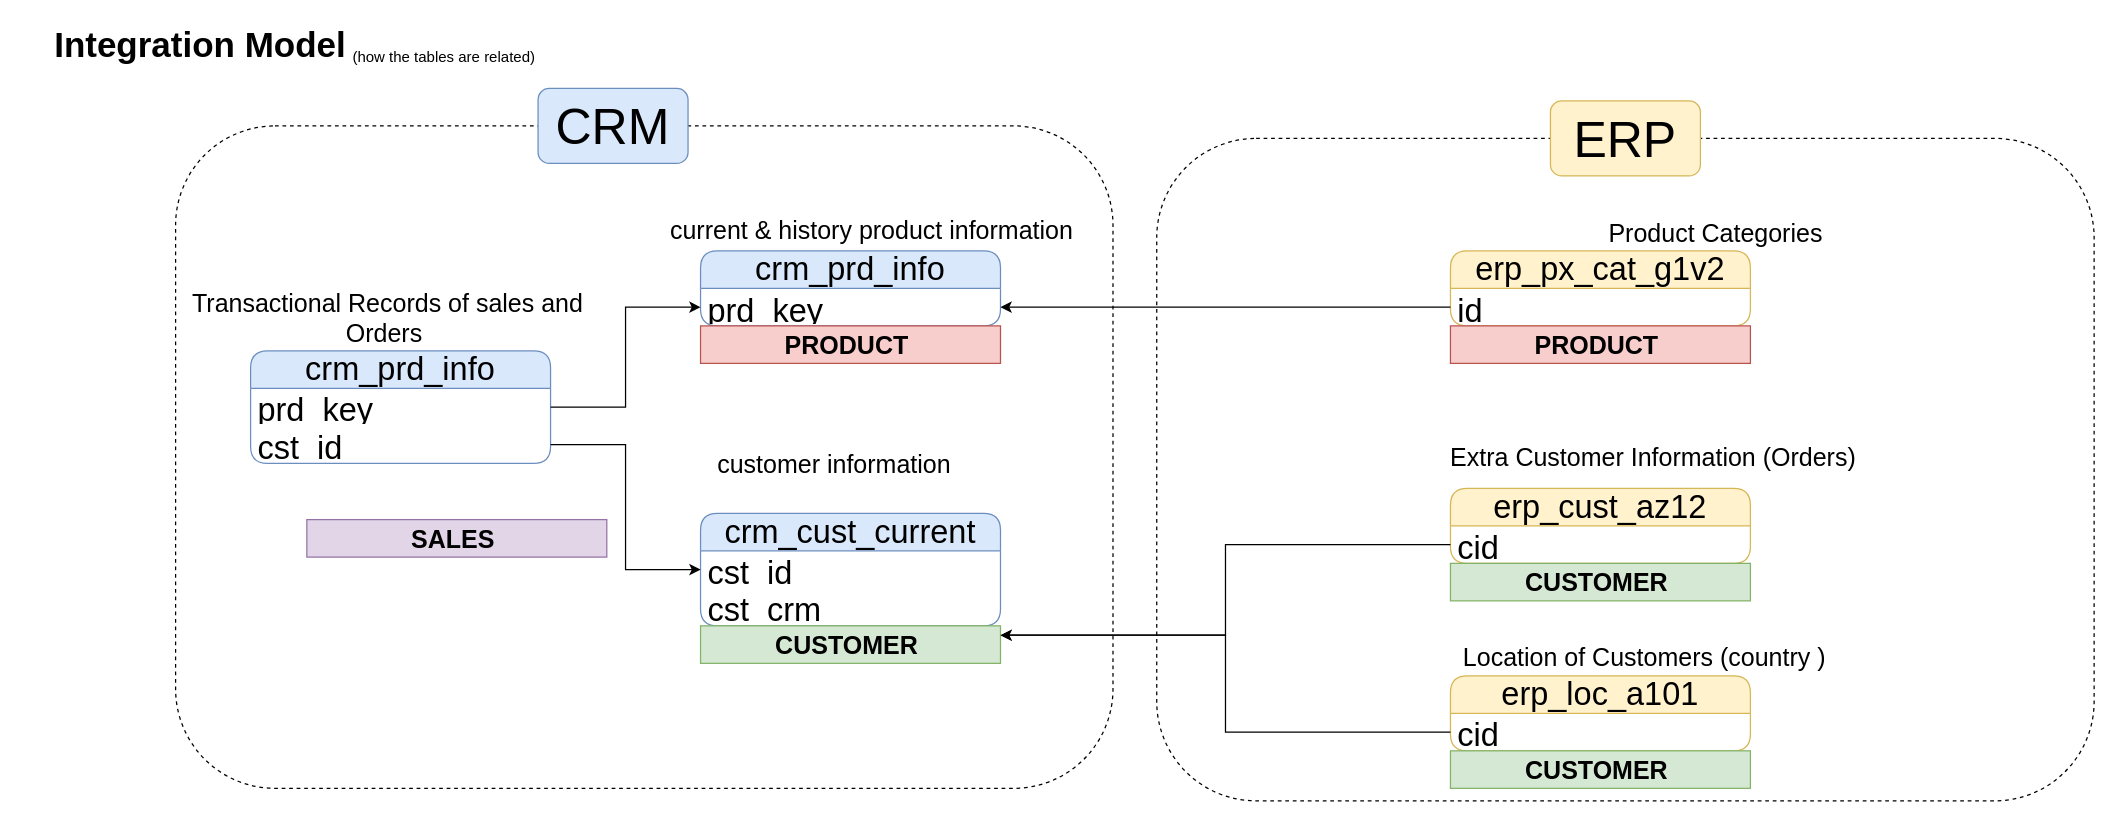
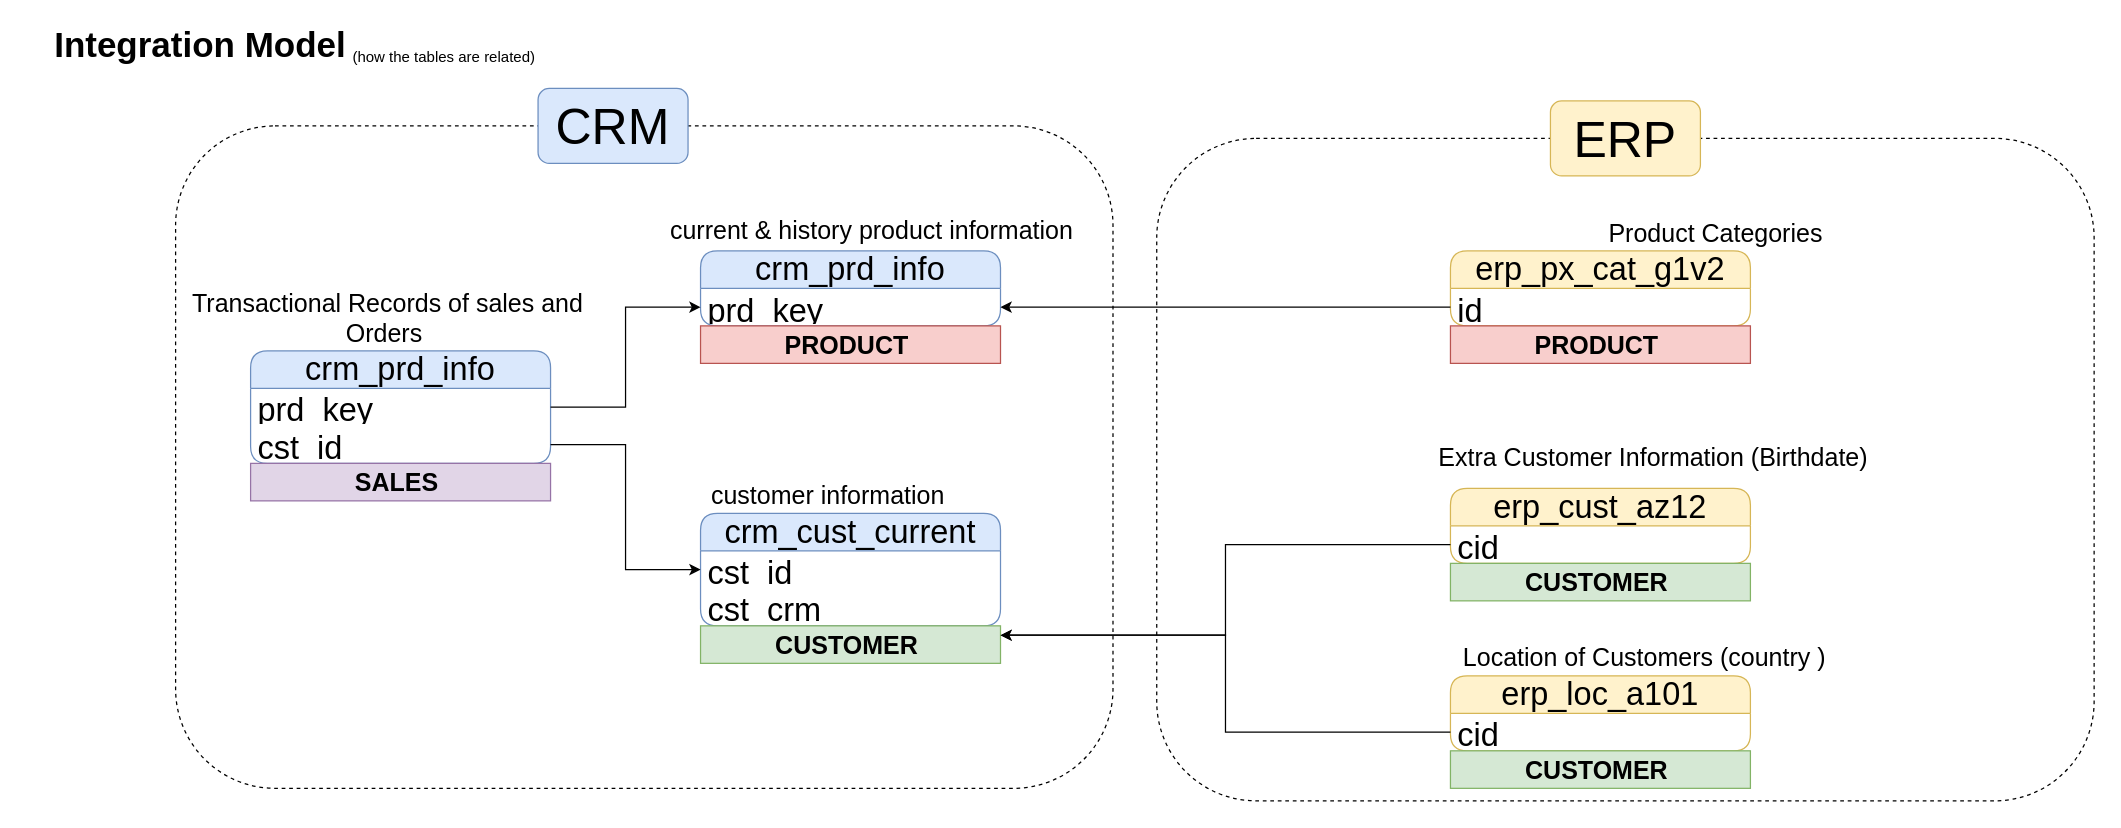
  <mxCell id="0" />
  <mxCell id="1" parent="0" />
  <mxCell id="2" value="Integration Model" style="text;html=1;align=center;verticalAlign=middle;whiteSpace=wrap;rounded=0;fontSize=28;fontStyle=1" vertex="1" parent="1"><mxGeometry x="20" y="20" width="280" height="30" as="geometry" /></mxCell>
  <mxCell id="3" value="(how the tables are related)" style="text;html=1;align=center;verticalAlign=middle;whiteSpace=wrap;rounded=0;" vertex="1" parent="1"><mxGeometry x="260" y="30" width="190" height="30" as="geometry" /></mxCell>
  <mxCell id="4" value="crm_cust_current" style="swimlane;fontStyle=0;childLayout=stackLayout;horizontal=1;startSize=30;horizontalStack=0;resizeParent=1;resizeParentMax=0;resizeLast=0;collapsible=1;marginBottom=0;whiteSpace=wrap;html=1;rounded=1;fillColor=#dae8fc;strokeColor=#6c8ebf;fontSize=26;" vertex="1" parent="1"><mxGeometry x="560" y="410" width="240" height="90" as="geometry" /></mxCell>
  <mxCell id="5" value="cst_id&amp;nbsp;" style="text;strokeColor=none;fillColor=none;align=left;verticalAlign=middle;spacingLeft=4;spacingRight=4;overflow=hidden;points=[[0,0.5],[1,0.5]];portConstraint=eastwest;rotatable=0;whiteSpace=wrap;html=1;fontSize=26;" vertex="1" parent="4"><mxGeometry y="30" width="240" height="30" as="geometry" /></mxCell>
  <mxCell id="6" value="cst_crm" style="text;strokeColor=none;fillColor=none;align=left;verticalAlign=middle;spacingLeft=4;spacingRight=4;overflow=hidden;points=[[0,0.5],[1,0.5]];portConstraint=eastwest;rotatable=0;whiteSpace=wrap;html=1;fontSize=26;" vertex="1" parent="4"><mxGeometry y="60" width="240" height="30" as="geometry" /></mxCell>
- <mxCell id="7" value="&lt;font style=&quot;font-size: 20px;&quot;&gt;customer information&amp;nbsp;&lt;/font&gt;" style="text;html=1;align=center;verticalAlign=middle;whiteSpace=wrap;rounded=0;" vertex="1" parent="1"><mxGeometry x="545" y="355" width="250" height="30" as="geometry" /></mxCell>
+ <mxCell id="7" value="&lt;font style=&quot;font-size: 20px;&quot;&gt;customer information&amp;nbsp;&lt;/font&gt;" style="text;html=1;align=center;verticalAlign=middle;whiteSpace=wrap;rounded=0;" vertex="1" parent="1"><mxGeometry x="540" y="380" width="250" height="30" as="geometry" /></mxCell>
  <mxCell id="8" value="crm_prd_info" style="swimlane;fontStyle=0;childLayout=stackLayout;horizontal=1;startSize=30;horizontalStack=0;resizeParent=1;resizeParentMax=0;resizeLast=0;collapsible=1;marginBottom=0;whiteSpace=wrap;html=1;rounded=1;fillColor=#dae8fc;strokeColor=#6c8ebf;fontSize=26;" vertex="1" parent="1"><mxGeometry x="560" y="200" width="240" height="60" as="geometry" /></mxCell>
  <mxCell id="9" value="prd_key" style="text;strokeColor=none;fillColor=none;align=left;verticalAlign=middle;spacingLeft=4;spacingRight=4;overflow=hidden;points=[[0,0.5],[1,0.5]];portConstraint=eastwest;rotatable=0;whiteSpace=wrap;html=1;fontSize=26;" vertex="1" parent="8"><mxGeometry y="30" width="240" height="30" as="geometry" /></mxCell>
  <mxCell id="10" value="&lt;span style=&quot;font-size: 20px;&quot;&gt;Transactional Records of sales and Orders&amp;nbsp;&lt;/span&gt;&lt;div&gt;&lt;span style=&quot;font-size: 20px;&quot;&gt;&lt;br&gt;&lt;/span&gt;&lt;/div&gt;" style="text;html=1;align=center;verticalAlign=middle;whiteSpace=wrap;rounded=0;" vertex="1" parent="1"><mxGeometry x="140" y="250" width="340" height="30" as="geometry" /></mxCell>
  <mxCell id="11" value="crm_prd_info" style="swimlane;fontStyle=0;childLayout=stackLayout;horizontal=1;startSize=30;horizontalStack=0;resizeParent=1;resizeParentMax=0;resizeLast=0;collapsible=1;marginBottom=0;whiteSpace=wrap;html=1;rounded=1;fillColor=#dae8fc;strokeColor=#6c8ebf;fontSize=26;" vertex="1" parent="1"><mxGeometry x="200" y="280" width="240" height="90" as="geometry" /></mxCell>
  <mxCell id="12" value="prd_key" style="text;strokeColor=none;fillColor=none;align=left;verticalAlign=middle;spacingLeft=4;spacingRight=4;overflow=hidden;points=[[0,0.5],[1,0.5]];portConstraint=eastwest;rotatable=0;whiteSpace=wrap;html=1;fontSize=26;" vertex="1" parent="11"><mxGeometry y="30" width="240" height="30" as="geometry" /></mxCell>
  <mxCell id="13" value="cst_id" style="text;strokeColor=none;fillColor=none;align=left;verticalAlign=middle;spacingLeft=4;spacingRight=4;overflow=hidden;points=[[0,0.5],[1,0.5]];portConstraint=eastwest;rotatable=0;whiteSpace=wrap;html=1;fontSize=26;" vertex="1" parent="11"><mxGeometry y="60" width="240" height="30" as="geometry" /></mxCell>
  <mxCell id="14" value="&lt;font style=&quot;font-size: 20px;&quot;&gt;current &amp;amp; history product information&amp;nbsp;&lt;/font&gt;&lt;div&gt;&lt;font style=&quot;font-size: 20px;&quot;&gt;&amp;nbsp;&lt;/font&gt;&lt;/div&gt;" style="text;html=1;align=center;verticalAlign=middle;whiteSpace=wrap;rounded=0;" vertex="1" parent="1"><mxGeometry x="530" y="180" width="340" height="30" as="geometry" /></mxCell>
  <mxCell id="15" style="edgeStyle=orthogonalEdgeStyle;rounded=0;orthogonalLoop=1;jettySize=auto;html=1;exitX=1;exitY=0.5;exitDx=0;exitDy=0;entryX=0;entryY=0.5;entryDx=0;entryDy=0;" edge="1" parent="1" source="13" target="5"><mxGeometry relative="1" as="geometry" /></mxCell>
  <mxCell id="16" style="edgeStyle=orthogonalEdgeStyle;rounded=0;orthogonalLoop=1;jettySize=auto;html=1;entryX=0;entryY=0.5;entryDx=0;entryDy=0;" edge="1" parent="1" source="12" target="9"><mxGeometry relative="1" as="geometry" /></mxCell>
  <mxCell id="17" value="erp_cust_az12" style="swimlane;fontStyle=0;childLayout=stackLayout;horizontal=1;startSize=30;horizontalStack=0;resizeParent=1;resizeParentMax=0;resizeLast=0;collapsible=1;marginBottom=0;whiteSpace=wrap;html=1;rounded=1;fillColor=#fff2cc;strokeColor=#d6b656;fontSize=26;" vertex="1" parent="1"><mxGeometry x="1160" y="390" width="240" height="60" as="geometry" /></mxCell>
  <mxCell id="18" value="cid" style="text;strokeColor=none;fillColor=none;align=left;verticalAlign=middle;spacingLeft=4;spacingRight=4;overflow=hidden;points=[[0,0.5],[1,0.5]];portConstraint=eastwest;rotatable=0;whiteSpace=wrap;html=1;fontSize=26;" vertex="1" parent="17"><mxGeometry y="30" width="240" height="30" as="geometry" /></mxCell>
  <mxCell id="19" value="&lt;span style=&quot;font-size: 20px;&quot;&gt;Location of Customers (country )&lt;/span&gt;" style="text;html=1;align=center;verticalAlign=middle;whiteSpace=wrap;rounded=0;" vertex="1" parent="1"><mxGeometry x="1123" y="510" width="385" height="30" as="geometry" /></mxCell>
  <mxCell id="20" value="erp_loc_a101" style="swimlane;fontStyle=0;childLayout=stackLayout;horizontal=1;startSize=30;horizontalStack=0;resizeParent=1;resizeParentMax=0;resizeLast=0;collapsible=1;marginBottom=0;whiteSpace=wrap;html=1;rounded=1;fillColor=#fff2cc;strokeColor=#d6b656;fontSize=26;" vertex="1" parent="1"><mxGeometry x="1160" y="540" width="240" height="60" as="geometry" /></mxCell>
  <mxCell id="21" value="cid" style="text;strokeColor=none;fillColor=none;align=left;verticalAlign=middle;spacingLeft=4;spacingRight=4;overflow=hidden;points=[[0,0.5],[1,0.5]];portConstraint=eastwest;rotatable=0;whiteSpace=wrap;html=1;fontSize=26;" vertex="1" parent="20"><mxGeometry y="30" width="240" height="30" as="geometry" /></mxCell>
  <mxCell id="22" value="erp_px_cat_g1v2" style="swimlane;fontStyle=0;childLayout=stackLayout;horizontal=1;startSize=30;horizontalStack=0;resizeParent=1;resizeParentMax=0;resizeLast=0;collapsible=1;marginBottom=0;whiteSpace=wrap;html=1;rounded=1;fillColor=#fff2cc;strokeColor=#d6b656;fontSize=26;" vertex="1" parent="1"><mxGeometry x="1160" y="200" width="240" height="60" as="geometry" /></mxCell>
  <mxCell id="23" value="id" style="text;strokeColor=none;fillColor=none;align=left;verticalAlign=middle;spacingLeft=4;spacingRight=4;overflow=hidden;points=[[0,0.5],[1,0.5]];portConstraint=eastwest;rotatable=0;whiteSpace=wrap;html=1;fontSize=26;" vertex="1" parent="22"><mxGeometry y="30" width="240" height="30" as="geometry" /></mxCell>
  <mxCell id="24" style="edgeStyle=orthogonalEdgeStyle;rounded=0;orthogonalLoop=1;jettySize=auto;html=1;entryX=1;entryY=0.5;entryDx=0;entryDy=0;" edge="1" parent="1" source="23" target="9"><mxGeometry relative="1" as="geometry" /></mxCell>
- <mxCell id="25" value="&lt;span style=&quot;font-size: 20px;&quot;&gt;Extra Customer Information (Orders)&lt;/span&gt;" style="text;html=1;align=center;verticalAlign=middle;whiteSpace=wrap;rounded=0;" vertex="1" parent="1"><mxGeometry x="1130" y="350" width="385" height="30" as="geometry" /></mxCell>
+ <mxCell id="25" value="&lt;span style=&quot;font-size: 20px;&quot;&gt;Extra Customer Information (Birthdate)&lt;/span&gt;" style="text;html=1;align=center;verticalAlign=middle;whiteSpace=wrap;rounded=0;" vertex="1" parent="1"><mxGeometry x="1130" y="350" width="385" height="30" as="geometry" /></mxCell>
  <mxCell id="26" value="&lt;span style=&quot;font-size: 20px;&quot;&gt;Product Categories&lt;/span&gt;" style="text;html=1;align=center;verticalAlign=middle;whiteSpace=wrap;rounded=0;" vertex="1" parent="1"><mxGeometry x="1180" y="170" width="385" height="30" as="geometry" /></mxCell>
  <mxCell id="27" value="" style="rounded=1;whiteSpace=wrap;html=1;fillColor=none;dashed=1;" vertex="1" parent="1"><mxGeometry x="140" y="100" width="750" height="530" as="geometry" /></mxCell>
  <mxCell id="28" value="&lt;font style=&quot;font-size: 40px;&quot;&gt;CRM&lt;/font&gt;" style="rounded=1;whiteSpace=wrap;html=1;fillColor=#dae8fc;strokeColor=#6c8ebf;" vertex="1" parent="1"><mxGeometry x="430" y="70" width="120" height="60" as="geometry" /></mxCell>
  <mxCell id="29" value="" style="rounded=1;whiteSpace=wrap;html=1;fillColor=none;dashed=1;" vertex="1" parent="1"><mxGeometry x="925" y="110" width="750" height="530" as="geometry" /></mxCell>
  <mxCell id="30" style="edgeStyle=orthogonalEdgeStyle;rounded=0;orthogonalLoop=1;jettySize=auto;html=1;exitX=0.5;exitY=1;exitDx=0;exitDy=0;" edge="1" parent="1" source="28" target="28"><mxGeometry relative="1" as="geometry" /></mxCell>
  <mxCell id="31" value="&lt;font style=&quot;font-size: 40px;&quot;&gt;ERP&lt;/font&gt;" style="rounded=1;whiteSpace=wrap;html=1;fillColor=#fff2cc;strokeColor=#d6b656;" vertex="1" parent="1"><mxGeometry x="1240" y="80" width="120" height="60" as="geometry" /></mxCell>
  <mxCell id="32" value="&lt;span style=&quot;font-size: 20px;&quot;&gt;&lt;b&gt;PRODUCT&amp;nbsp;&lt;/b&gt;&lt;/span&gt;" style="text;html=1;strokeColor=#b85450;fillColor=#f8cecc;align=center;verticalAlign=middle;whiteSpace=wrap;overflow=hidden;" vertex="1" parent="1"><mxGeometry x="560" y="260" width="240" height="30" as="geometry" /></mxCell>
  <mxCell id="33" value="&lt;span style=&quot;font-size: 20px;&quot;&gt;&lt;b&gt;PRODUCT&amp;nbsp;&lt;/b&gt;&lt;/span&gt;" style="text;html=1;strokeColor=#b85450;fillColor=#f8cecc;align=center;verticalAlign=middle;whiteSpace=wrap;overflow=hidden;" vertex="1" parent="1"><mxGeometry x="1160" y="260" width="240" height="30" as="geometry" /></mxCell>
  <mxCell id="34" value="&lt;span style=&quot;font-size: 20px;&quot;&gt;&lt;b&gt;CUSTOMER&amp;nbsp;&lt;/b&gt;&lt;/span&gt;" style="text;html=1;strokeColor=#82b366;fillColor=#d5e8d4;align=center;verticalAlign=middle;whiteSpace=wrap;overflow=hidden;" vertex="1" parent="1"><mxGeometry x="560" y="500" width="240" height="30" as="geometry" /></mxCell>
  <mxCell id="35" value="&lt;span style=&quot;font-size: 20px;&quot;&gt;&lt;b&gt;CUSTOMER&amp;nbsp;&lt;/b&gt;&lt;/span&gt;" style="text;html=1;strokeColor=#82b366;fillColor=#d5e8d4;align=center;verticalAlign=middle;whiteSpace=wrap;overflow=hidden;" vertex="1" parent="1"><mxGeometry x="1160" y="450" width="240" height="30" as="geometry" /></mxCell>
  <mxCell id="36" value="&lt;span style=&quot;font-size: 20px;&quot;&gt;&lt;b&gt;CUSTOMER&amp;nbsp;&lt;/b&gt;&lt;/span&gt;" style="text;html=1;strokeColor=#82b366;fillColor=#d5e8d4;align=center;verticalAlign=middle;whiteSpace=wrap;overflow=hidden;" vertex="1" parent="1"><mxGeometry x="1160" y="600" width="240" height="30" as="geometry" /></mxCell>
- <mxCell id="37" value="&lt;span style=&quot;font-size: 20px;&quot;&gt;&lt;b&gt;SALES&amp;nbsp;&lt;/b&gt;&lt;/span&gt;" style="text;html=1;strokeColor=#9673a6;fillColor=#e1d5e7;align=center;verticalAlign=middle;whiteSpace=wrap;overflow=hidden;" vertex="1" parent="1"><mxGeometry x="245" y="415" width="240" height="30" as="geometry" /></mxCell>
+ <mxCell id="37" value="&lt;span style=&quot;font-size: 20px;&quot;&gt;&lt;b&gt;SALES&amp;nbsp;&lt;/b&gt;&lt;/span&gt;" style="text;html=1;strokeColor=#9673a6;fillColor=#e1d5e7;align=center;verticalAlign=middle;whiteSpace=wrap;overflow=hidden;" vertex="1" parent="1"><mxGeometry x="200" y="370" width="240" height="30" as="geometry" /></mxCell>
  <mxCell id="38" style="edgeStyle=orthogonalEdgeStyle;rounded=0;orthogonalLoop=1;jettySize=auto;html=1;entryX=1;entryY=0.25;entryDx=0;entryDy=0;" edge="1" parent="1" source="18" target="34"><mxGeometry relative="1" as="geometry" /></mxCell>
  <mxCell id="39" style="edgeStyle=orthogonalEdgeStyle;rounded=0;orthogonalLoop=1;jettySize=auto;html=1;entryX=1;entryY=0.25;entryDx=0;entryDy=0;" edge="1" parent="1" source="21" target="34"><mxGeometry relative="1" as="geometry" /></mxCell>
